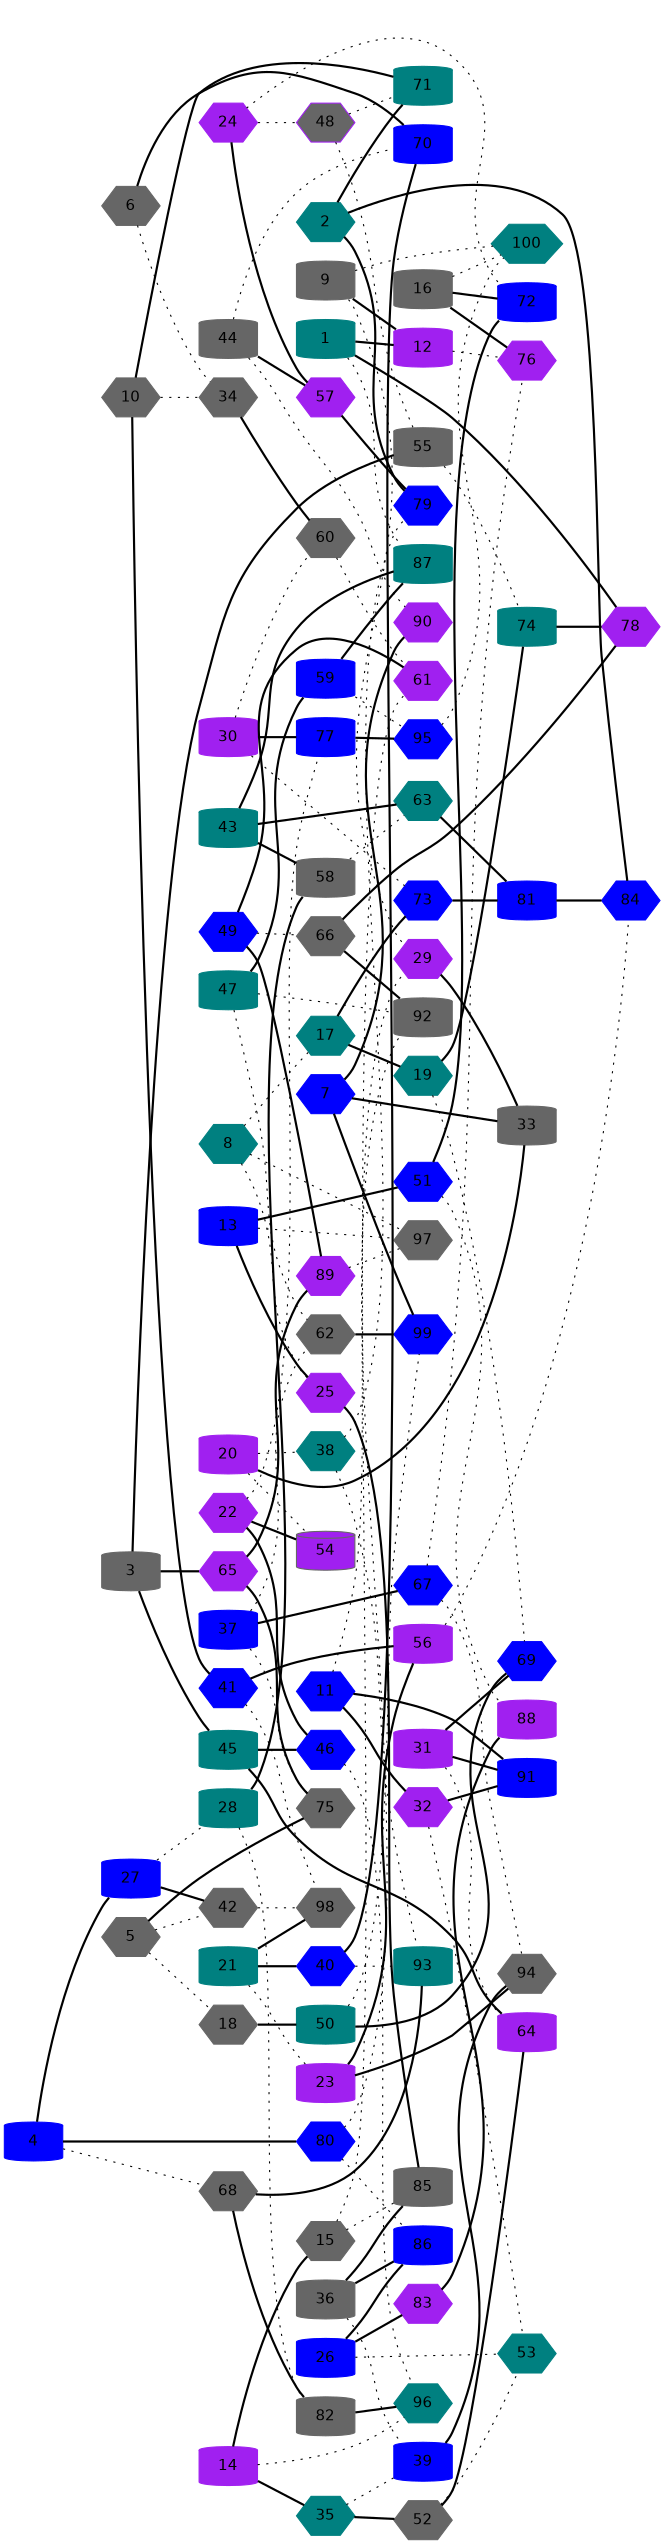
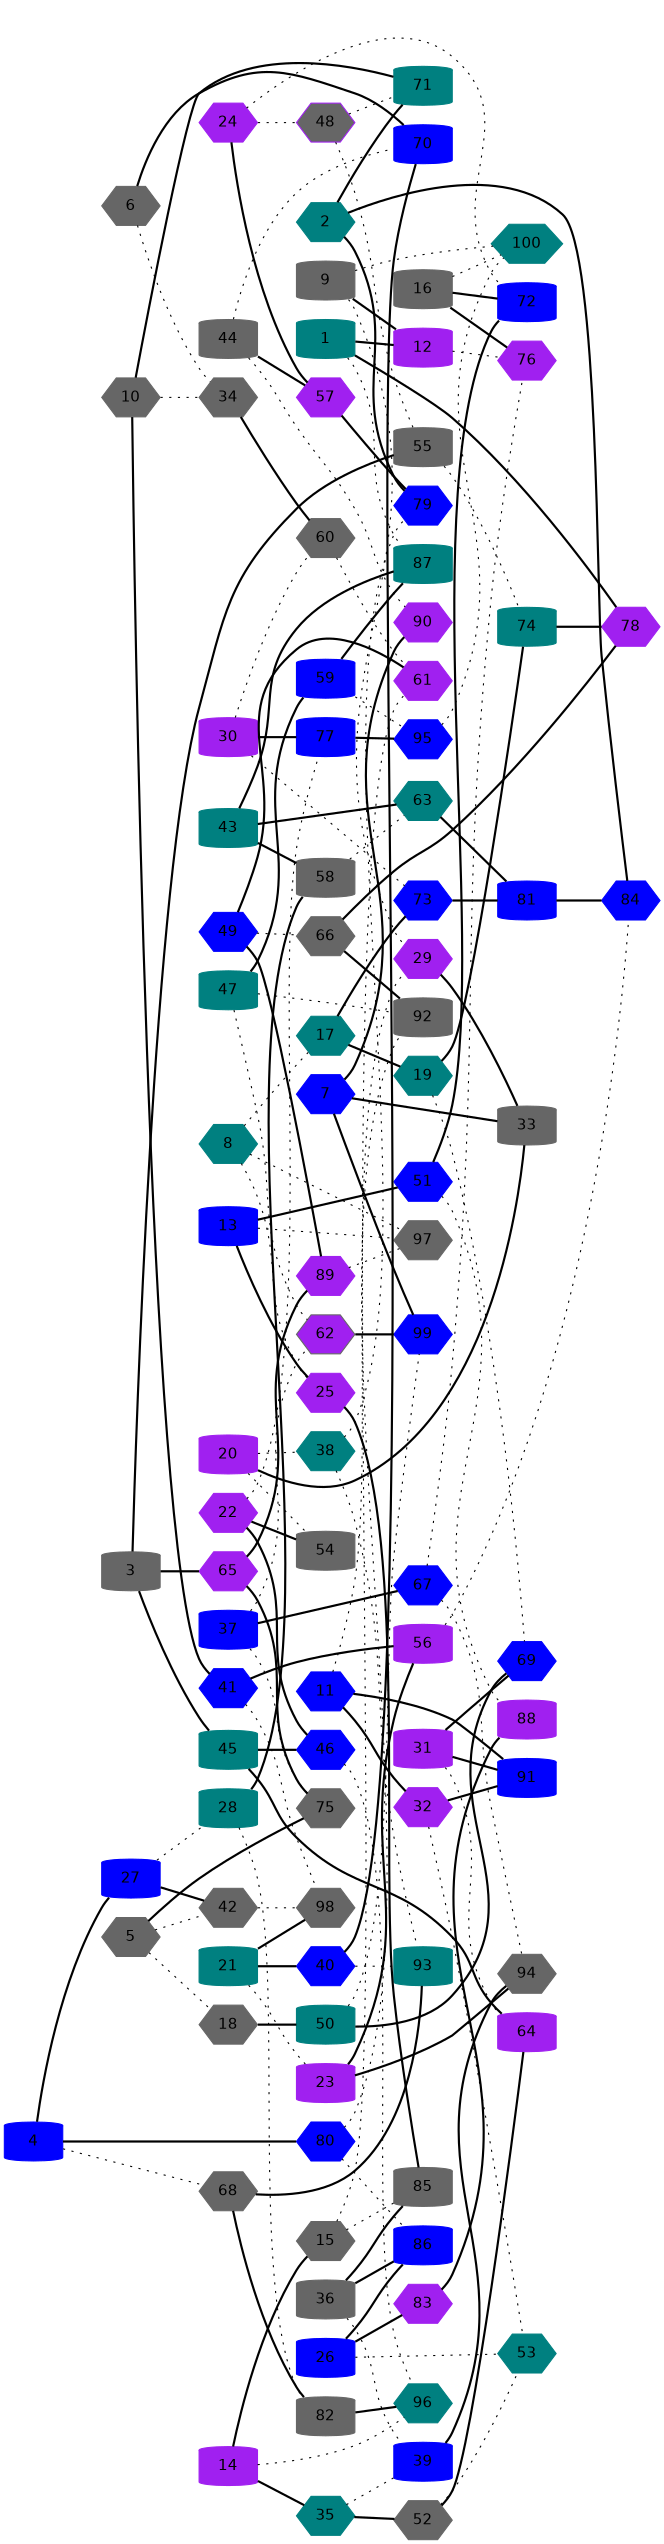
  graph {
    fontname="DejaVu Sans"
    rankdir=LR
    node [color=blue fontname="DejaVu Sans" shape=hexagon style=filled]
    edge [fontname="DejaVu Sans" style=bold]
    1 [color=teal shape=cylinder]
    12 [color=purple shape=cylinder]
    78 [color=purple]
    87 [color=teal shape=cylinder]
    76 [color=purple]
    2 [color=teal]
    71 [color=teal shape=cylinder]
    79
    84
    3 [color=gray40 shape=cylinder]
    45 [color=teal shape=cylinder]
    55 [color=gray40 shape=cylinder]
    65 [color=purple]
    46
    64 [color=purple shape=cylinder]
    74 [color=teal shape=cylinder]
    75 [color=gray40]
    89 [color=purple]
    4 [shape=cylinder]
    27 [shape=cylinder]
    68 [color=gray40]
    80
    42 [color=gray40]
    28 [color=teal shape=cylinder]
    82 [color=gray40 shape=cylinder]
    93 [color=teal shape=cylinder]
    86 [shape=cylinder]
    92 [color=gray40 shape=cylinder]
    5 [color=gray40]
    18 [color=gray40]
    50 [color=teal shape=cylinder]
    98 [color=gray40]
    6 [color=gray40]
    34 [color=gray40]
    70 [shape=cylinder]
    60 [color=gray40]
    83 [color=purple]
    88 [color=purple shape=cylinder]
    33 [color=gray40 shape=cylinder]
    7
    90 [color=purple]
    99
    8 [color=teal]
    17 [color=teal]
    25 [color=purple]
    97 [color=gray40]
    19 [color=teal]
    73
    85 [color=gray40 shape=cylinder]
    9 [color=gray40 shape=cylinder]
    29 [color=purple]
    100 [color=teal]
    10 [color=gray40]
    41
    56 [color=purple shape=cylinder]
    11
    32 [color=purple]
    91 [shape=cylinder]
    53 [color=teal]
    13 [shape=cylinder]
    51
    72 [shape=cylinder]
    14 [color=purple shape=cylinder]
    15 [color=gray40]
    35 [color=teal]
    96 [color=teal]
    61 [color=purple]
    39 [shape=cylinder]
    52 [color=gray40]
    16 [color=gray40 shape=cylinder]
    69
    81 [shape=cylinder]
    20 [color=purple shape=cylinder]
    38 [color=teal]
-   54 [color=gray40 shape=cylinder fillcolor=purple]
+   54 [color=gray40 shape=cylinder]
    21 [color=teal shape=cylinder]
    23 [color=purple shape=cylinder]
    40
    94 [color=gray40]
    22 [color=purple]
    77 [shape=cylinder]
    95
    24 [color=purple]
    48 [color=purple fillcolor=gray40]
    57 [color=purple]
    26 [shape=cylinder]
    58 [color=gray40 shape=cylinder]
    63 [color=teal]
    30 [color=purple shape=cylinder]
    31 [color=purple shape=cylinder]
    36 [color=gray40 shape=cylinder]
    37 [shape=cylinder]
-   62 [color=gray40]
+   62 [color=gray40 fillcolor=purple]
    67
    43 [color=teal shape=cylinder]
    44 [color=gray40 shape=cylinder]
    47 [color=teal shape=cylinder]
    59 [shape=cylinder]
    49
    66 [color=gray40]
    1 -- 12
    1 -- 78
    1 -- 87 [style=dotted]
    12 -- 76 [style=dotted]
    2 -- 71
    2 -- 79
    2 -- 84
    3 -- 45
    3 -- 55
    3 -- 65
    45 -- 46
    45 -- 64
    55 -- 74 [style=dotted]
    65 -- 75
    65 -- 89
    46 -- 96 [style=dotted]
    74 -- 78
    89 -- 97 [style=dotted]
    4 -- 27
    4 -- 68 [style=dotted]
    4 -- 80
    27 -- 42
    27 -- 28 [style=dotted]
    68 -- 82
    68 -- 93
    80 -- 86 [style=dotted]
    80 -- 92 [style=dotted]
    42 -- 98 [style=dotted]
    28 -- 82 [style=dotted]
    28 -- 58
    82 -- 96
    5 -- 75
    5 -- 42 [style=dotted]
    5 -- 18 [style=dotted]
    18 -- 50
    50 -- 99 [style=dotted]
    50 -- 69
    6 -- 34 [style=dotted]
    6 -- 70
    34 -- 60
    60 -- 61 [style=dotted]
    83 -- 88
    7 -- 33
    7 -- 90
    7 -- 99
    8 -- 17 [style=dotted]
    8 -- 25 [style=dotted]
    8 -- 97 [style=dotted]
    17 -- 19
    17 -- 73
    25 -- 85
    19 -- 74
    19 -- 69 [style=dotted]
    73 -- 81
    9 -- 12
    9 -- 29 [style=dotted]
    9 -- 100 [style=dotted]
    29 -- 33
    10 -- 71
    10 -- 34 [style=dotted]
    10 -- 41
    41 -- 98 [style=dotted]
    41 -- 56
    56 -- 84 [style=dotted]
    11 -- 29 [style=dotted]
    11 -- 32
    11 -- 91
    32 -- 91
    32 -- 53 [style=dotted]
    13 -- 25
    13 -- 97 [style=dotted]
    13 -- 51
    51 -- 88 [style=dotted]
    51 -- 72
    14 -- 15
    14 -- 35
    14 -- 96 [style=dotted]
    15 -- 85 [style=dotted]
    15 -- 61 [style=dotted]
    35 -- 39 [style=dotted]
    35 -- 52
    39 -- 94
    52 -- 64
    52 -- 53 [style=dotted]
    16 -- 76
    16 -- 100 [style=dotted]
    16 -- 72
    81 -- 84
    20 -- 33
    20 -- 38 [style=dotted]
    20 -- 54 [style=dotted]
    38 -- 79 [style=dotted]
    38 -- 93 [style=dotted]
    21 -- 98
    21 -- 23 [style=dotted]
    21 -- 40
    23 -- 56
    23 -- 94
    40 -- 93 [style=dotted]
    40 -- 70
    22 -- 46
    22 -- 54
    22 -- 77 [style=dotted]
    77 -- 95
    95 -- 100 [style=dotted]
    24 -- 72 [style=dotted]
    24 -- 48 [style=dotted]
    24 -- 57
    48 -- 71 [style=dotted]
    48 -- 55 [style=dotted]
    57 -- 79
    26 -- 86
    26 -- 83
    26 -- 53 [style=dotted]
    58 -- 63 [style=dotted]
    63 -- 81
    30 -- 60 [style=dotted]
    30 -- 73 [style=dotted]
    30 -- 77
    31 -- 64 [style=dotted]
    31 -- 91
    31 -- 69
    36 -- 86
    36 -- 85
    36 -- 39 [style=dotted]
    37 -- 75 [style=dotted]
    37 -- 62 [style=dotted]
    37 -- 67
    62 -- 99
    67 -- 76 [style=dotted]
    67 -- 94 [style=dotted]
    43 -- 87
    43 -- 58
    43 -- 63
    44 -- 70 [style=dotted]
    44 -- 90 [style=dotted]
    44 -- 57
    47 -- 92 [style=dotted]
    47 -- 62 [style=dotted]
    47 -- 59
    59 -- 87
    59 -- 95 [style=dotted]
    49 -- 89
    49 -- 61
    49 -- 66 [style=dotted]
    66 -- 78
    66 -- 92
  }
